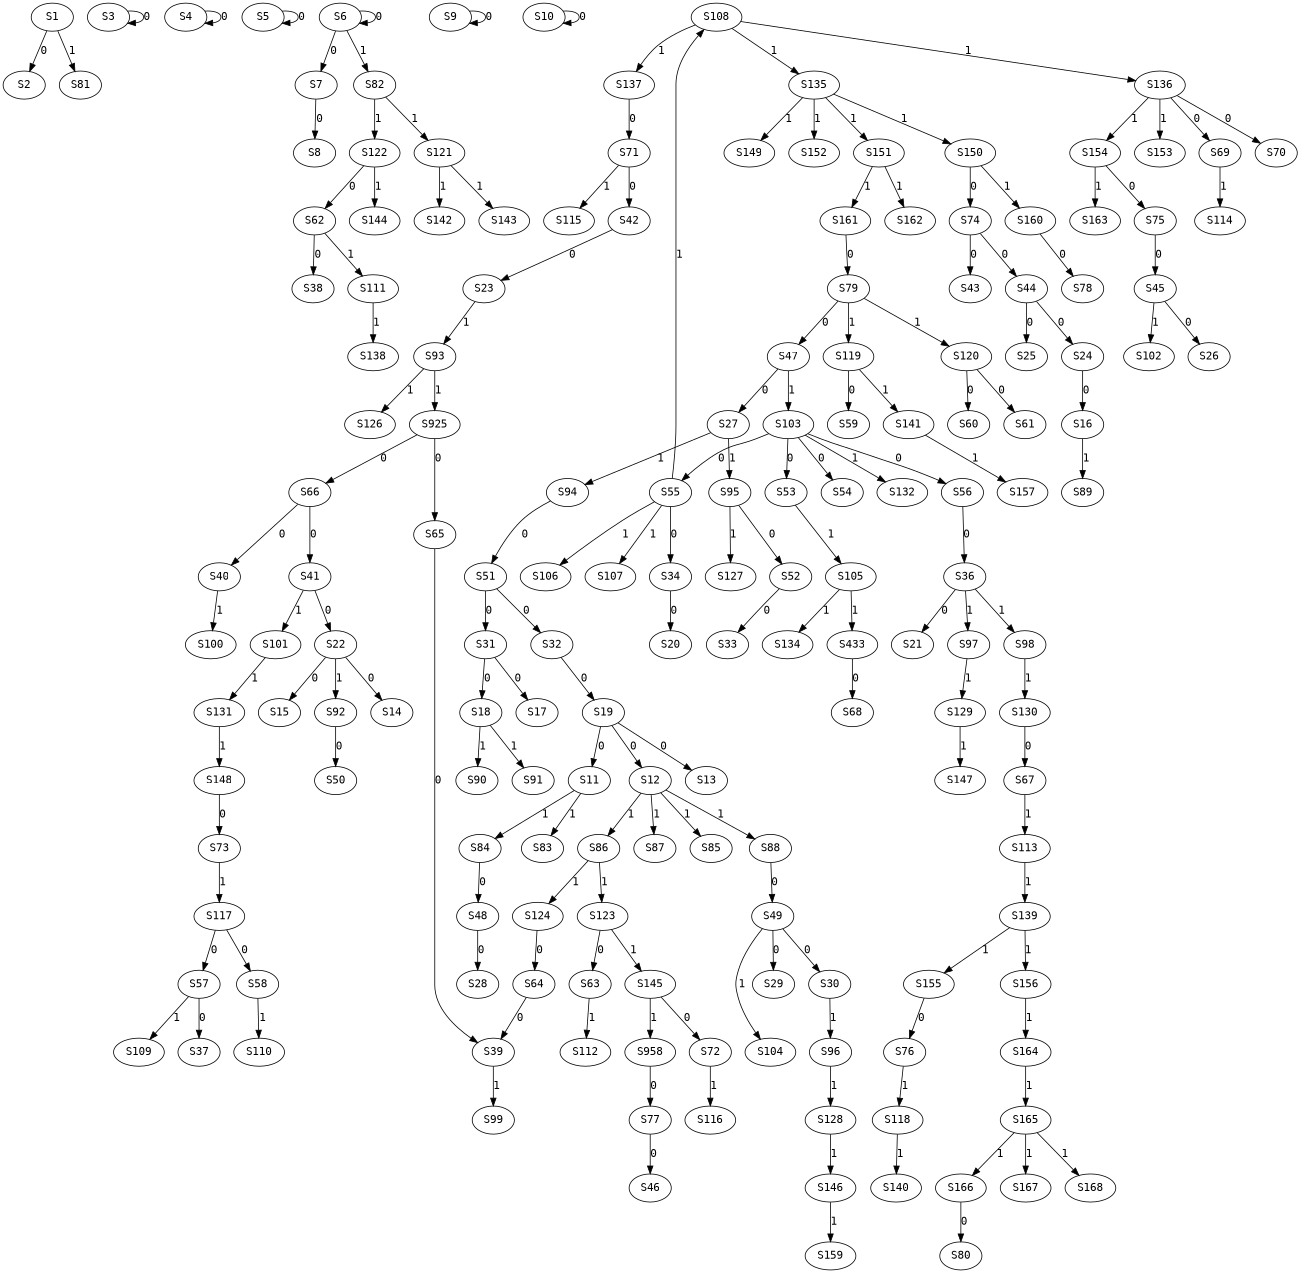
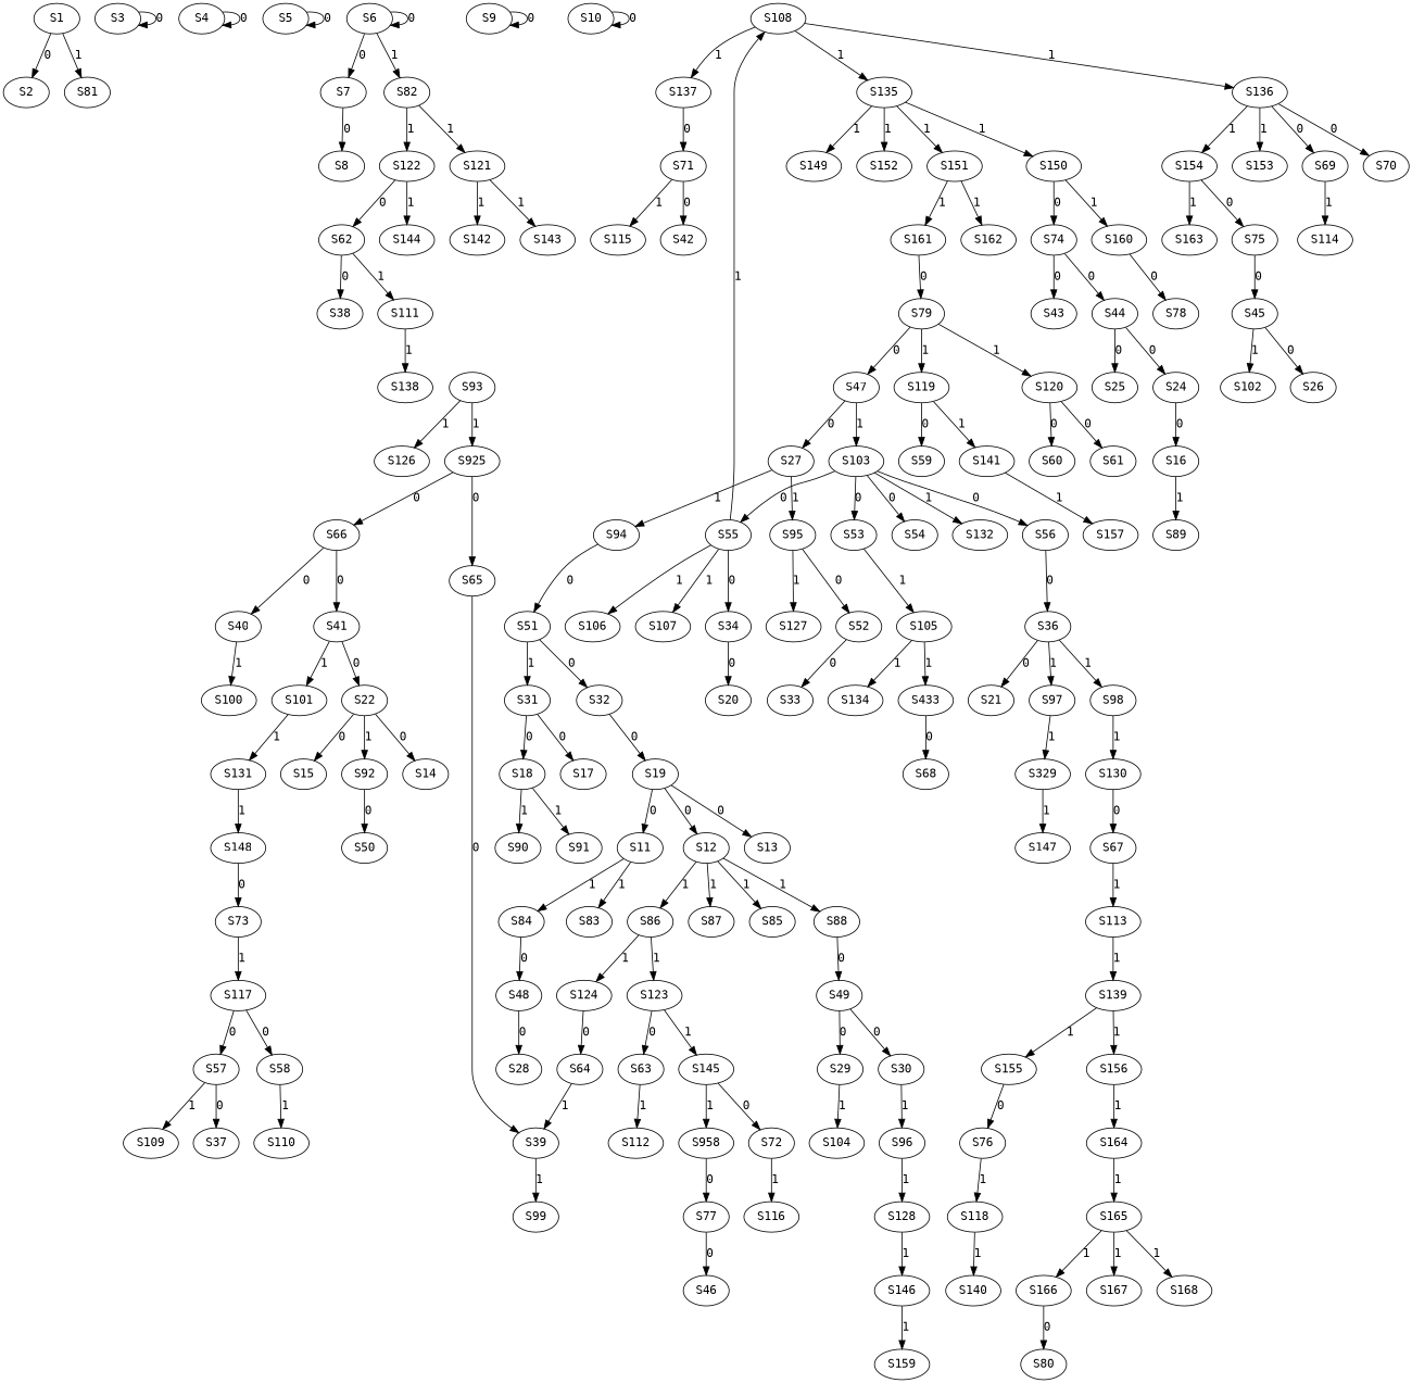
  strict digraph {
    fontname="DejaVu Sans Mono"
    node [fontname="DejaVu Sans Mono"]
    edge [fontname="DejaVu Sans Mono"]
    S1
    S2
    S81
    S3
    S4
    S5
    S6
    S7
    S82
    S8
    S122
    S121
    S9
    S10
    S19
    S11
    S12
    S13
    S84
    S83
    S88
    S85
    S86
    S87
    S48
    S49
    S123
    S124
    S22
    S14
    S15
    S92
    S50
    S24
    S16
    S89
    S31
    S17
    S18
    S90
    S91
    S32
    S34
    S20
    S36
    S21
    S97
    S98
-   S129
+   S129 [label=S329]
    S130
    S41
    S101
    S131
    S42
-   S23
    S93
    n57 [label=S925]
    S126
    S44
    S25
    S45
    S26
    S102
    S47
    S27
    S103
    S94
    S95
    S55
    S56
    S53
    S54
    S132
    S51
    S52
    S127
    S28
    S29
    S30
    S104
    S96
    S128
    S33
    S106
    S107
    S108
    S136
    S137
    S135
    S57
    S37
    S109
    S62
    S38
    S111
    S138
    S65
    S39
    S99
    S66
    S40
    S100
    S71
    S115
    S74
    S43
    S75
    S77
    S46
    S79
    S119
    S120
    S59
    S141
    S60
    S61
    S105
    n118 [label=S433]
    S134
    S117
    S58
    S110
    S157
    S144
    S63
    S145
    S112
    S72
    n129 [label=S958]
    S64
    S67
    S113
    S139
    S68
    S69
    S70
    S154
    S153
    S114
    S163
    S116
    S148
    S73
    S150
    S160
    S78
    S155
    S76
    S118
    S140
    S161
    S166
    S80
    S142
    S143
    S146
    S147
    S149
    S151
    S152
    S156
    S159
    S162
    S164
    S165
    S167
    S168
    S1 -> S2 [label=0]
    S1 -> S81 [label=1]
    S3 -> S3 [label=0]
    S4 -> S4 [label=0]
    S5 -> S5 [label=0]
    S6 -> S6 [label=0]
    S6 -> S7 [label=0]
    S6 -> S82 [label=1]
    S7 -> S8 [label=0]
    S82 -> S122 [label=1]
    S82 -> S121 [label=1]
    S122 -> S62 [label=0]
    S122 -> S144 [label=1]
    S121 -> S142 [label=1]
    S121 -> S143 [label=1]
    S9 -> S9 [label=0]
    S10 -> S10 [label=0]
    S19 -> S11 [label=0]
    S19 -> S12 [label=0]
    S19 -> S13 [label=0]
    S11 -> S84 [label=1]
    S11 -> S83 [label=1]
    S12 -> S88 [label=1]
    S12 -> S85 [label=1]
    S12 -> S86 [label=1]
    S12 -> S87 [label=1]
    S84 -> S48 [label=0]
    S88 -> S49 [label=0]
    S86 -> S123 [label=1]
    S86 -> S124 [label=1]
    S48 -> S28 [label=0]
    S49 -> S29 [label=0]
    S49 -> S30 [label=0]
-   S49 -> S104 [label=1]
+   S29 -> S104 [label=1]
    S123 -> S63 [label=0]
    S123 -> S145 [label=1]
    S124 -> S64 [label=0]
    S22 -> S14 [label=0]
    S22 -> S15 [label=0]
    S22 -> S92 [label=1]
    S92 -> S50 [label=0]
    S24 -> S16 [label=0]
    S16 -> S89 [label=1]
    S31 -> S17 [label=0]
    S31 -> S18 [label=0]
    S18 -> S90 [label=1]
    S18 -> S91 [label=1]
    S32 -> S19 [label=0]
    S34 -> S20 [label=0]
    S36 -> S21 [label=0]
    S36 -> S97 [label=1]
    S36 -> S98 [label=1]
    S97 -> S129 [label=1]
    S98 -> S130 [label=1]
    S129 -> S147 [label=1]
    S130 -> S67 [label=0]
    S41 -> S22 [label=0]
    S41 -> S101 [label=1]
    S101 -> S131 [label=1]
    S131 -> S148 [label=1]
-   S42 -> S23 [label=0]
-   S23 -> S93 [label=1]
    S93 -> n57 [label=1]
    S93 -> S126 [label=1]
    n57 -> S65 [label=0]
    n57 -> S66 [label=0]
    S44 -> S24 [label=0]
    S44 -> S25 [label=0]
    S45 -> S26 [label=0]
    S45 -> S102 [label=1]
    S47 -> S27 [label=0]
    S47 -> S103 [label=1]
    S27 -> S94 [label=1]
    S27 -> S95 [label=1]
    S103 -> S55 [label=0]
    S103 -> S56 [label=0]
    S103 -> S53 [label=0]
    S103 -> S54 [label=0]
    S103 -> S132 [label=1]
    S94 -> S51 [label=0]
    S95 -> S52 [label=0]
    S95 -> S127 [label=1]
    S55 -> S34 [label=0]
    S55 -> S106 [label=1]
    S55 -> S107 [label=1]
    S55 -> S108 [label=1]
    S56 -> S36 [label=0]
    S53 -> S105 [label=1]
-   S51 -> S31 [label=0]
+   S51 -> S31 [label=1]
    S51 -> S32 [label=0]
    S52 -> S33 [label=0]
    S30 -> S96 [label=1]
    S96 -> S128 [label=1]
    S128 -> S146 [label=1]
    S108 -> S136 [label=1]
    S108 -> S137 [label=1]
    S108 -> S135 [label=1]
    S136 -> S69 [label=0]
    S136 -> S70 [label=0]
    S136 -> S154 [label=1]
    S136 -> S153 [label=1]
    S137 -> S71 [label=0]
    S135 -> S150 [label=1]
    S135 -> S149 [label=1]
    S135 -> S151 [label=1]
    S135 -> S152 [label=1]
    S57 -> S37 [label=0]
    S57 -> S109 [label=1]
    S62 -> S38 [label=0]
    S62 -> S111 [label=1]
    S111 -> S138 [label=1]
    S65 -> S39 [label=0]
    S39 -> S99 [label=1]
    S66 -> S41 [label=0]
    S66 -> S40 [label=0]
    S40 -> S100 [label=1]
    S71 -> S42 [label=0]
    S71 -> S115 [label=1]
    S74 -> S44 [label=0]
    S74 -> S43 [label=0]
    S75 -> S45 [label=0]
    S77 -> S46 [label=0]
    S79 -> S47 [label=0]
    S79 -> S119 [label=1]
    S79 -> S120 [label=1]
    S119 -> S59 [label=0]
    S119 -> S141 [label=1]
    S120 -> S60 [label=0]
    S120 -> S61 [label=0]
    S141 -> S157 [label=1]
    S105 -> n118 [label=1]
    S105 -> S134 [label=1]
    n118 -> S68 [label=0]
    S117 -> S57 [label=0]
    S117 -> S58 [label=0]
    S58 -> S110 [label=1]
    S63 -> S112 [label=1]
    S145 -> S72 [label=0]
    S145 -> n129 [label=1]
    S72 -> S116 [label=1]
    n129 -> S77 [label=0]
-   S64 -> S39 [label=0]
+   S64 -> S39 [label=1]
    S67 -> S113 [label=1]
    S113 -> S139 [label=1]
    S139 -> S155 [label=1]
    S139 -> S156 [label=1]
    S69 -> S114 [label=1]
    S154 -> S75 [label=0]
    S154 -> S163 [label=1]
    S148 -> S73 [label=0]
    S73 -> S117 [label=1]
    S150 -> S74 [label=0]
    S150 -> S160 [label=1]
    S160 -> S78 [label=0]
    S155 -> S76 [label=0]
    S76 -> S118 [label=1]
    S118 -> S140 [label=1]
    S161 -> S79 [label=0]
    S166 -> S80 [label=0]
    S146 -> S159 [label=1]
    S151 -> S161 [label=1]
    S151 -> S162 [label=1]
    S156 -> S164 [label=1]
    S164 -> S165 [label=1]
    S165 -> S166 [label=1]
    S165 -> S167 [label=1]
    S165 -> S168 [label=1]
  }
